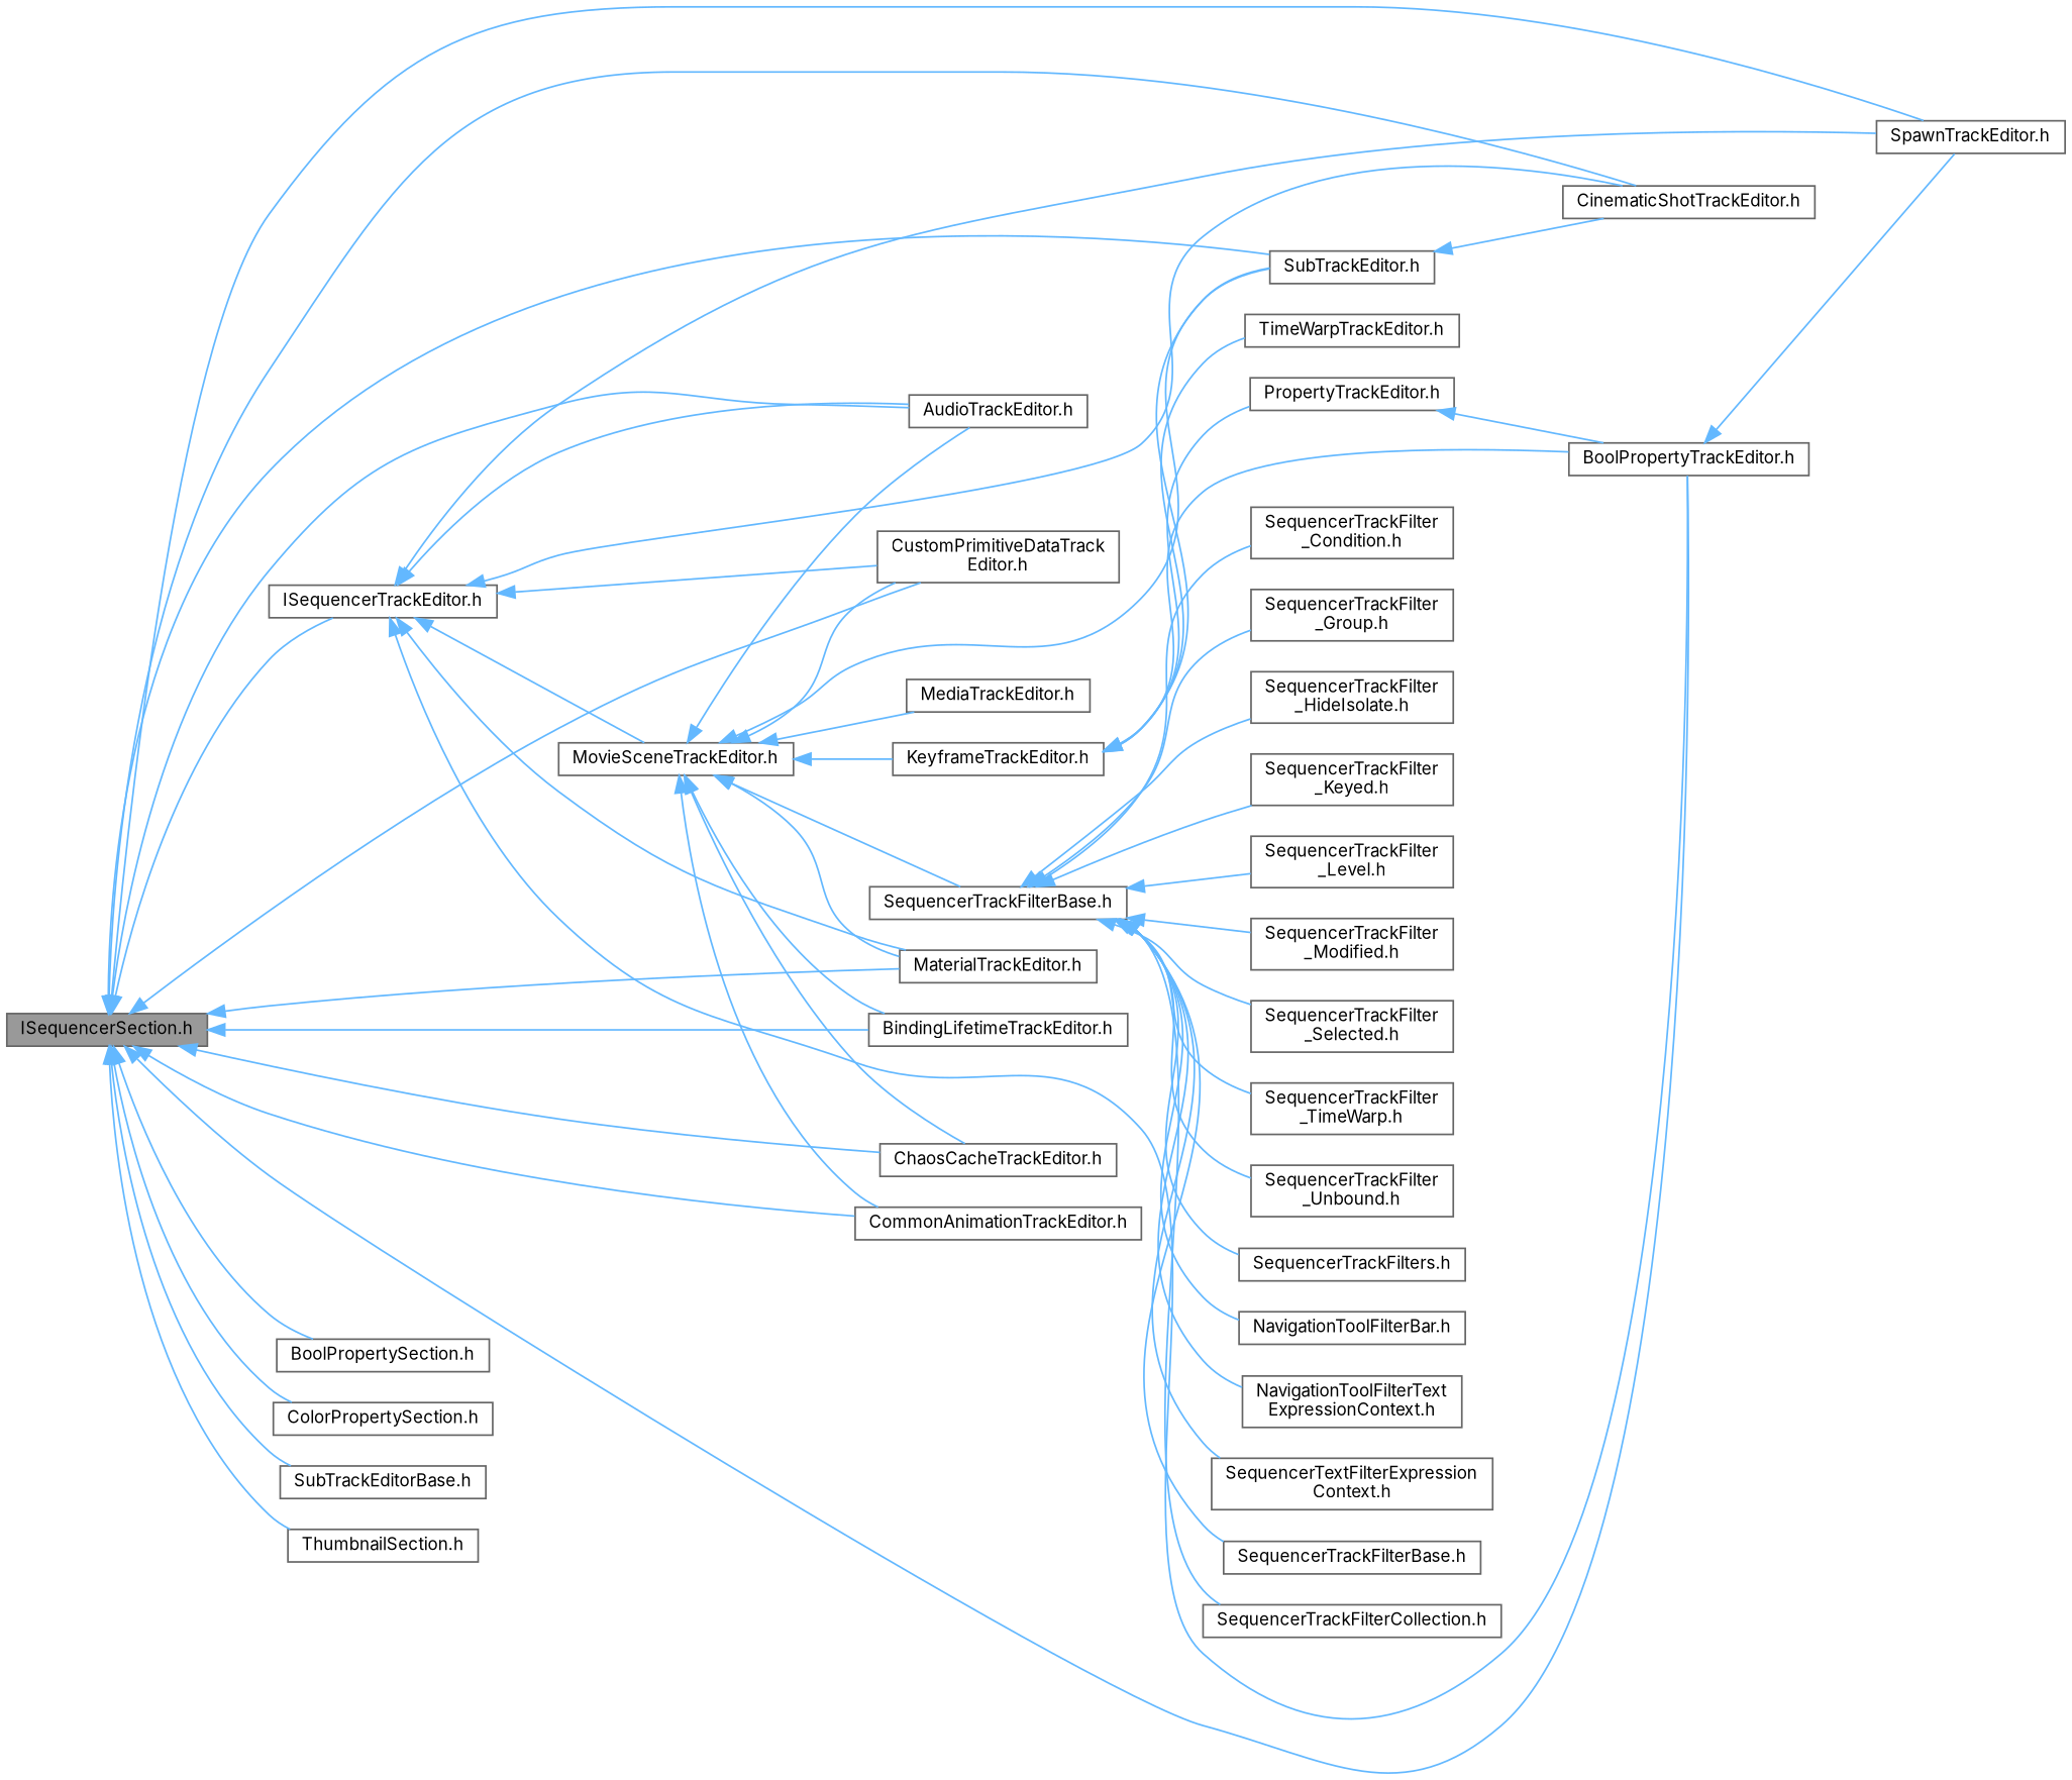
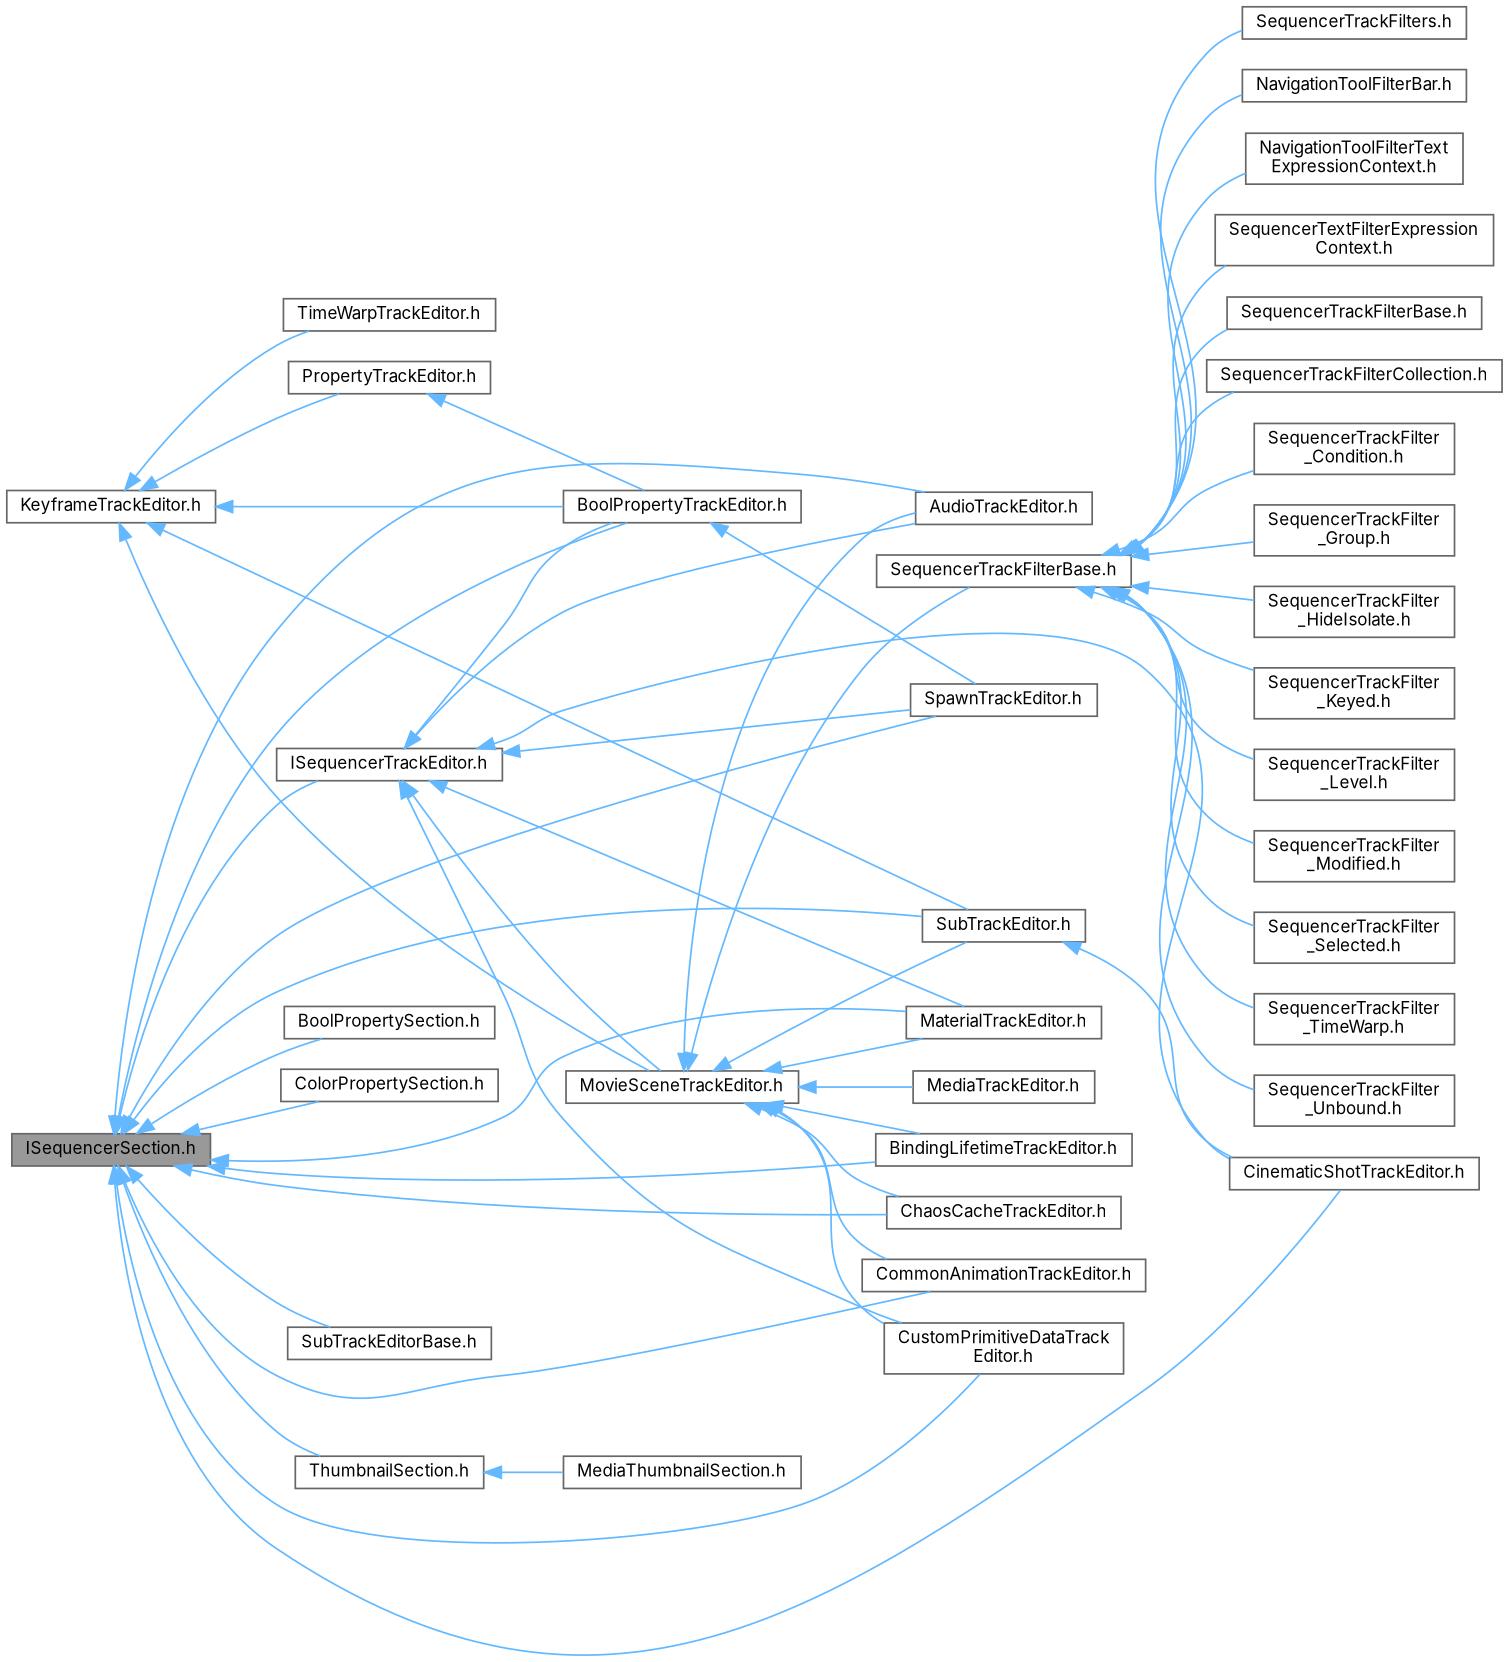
  digraph {
    fontname=Inter
    rankdir=LR
    node [color=grey40 fillcolor=white fontname=Inter fontsize=10 shape=box style=filled]
    edge [color=steelblue1 dir=back fontname=Inter fontsize=10 labelfontname=Helvetica labelfontsize=10 style=solid]
    n1 [color=gray40 fillcolor=grey60 fontcolor=black height=0.2 label="ISequencerSection.h" width=0.4]
    n2 [height=0.2 label="AudioTrackEditor.h" width=0.4]
    n3 [height=0.2 label="BindingLifetimeTrackEditor.h" width=0.4]
    n4 [height=0.2 label="BoolPropertySection.h" width=0.4]
    n5 [height=0.2 label="BoolPropertyTrackEditor.h" width=0.4]
    n6 [height=0.2 label="SpawnTrackEditor.h" width=0.4]
    n7 [height=0.2 label="ChaosCacheTrackEditor.h" width=0.4]
    n8 [height=0.2 label="CinematicShotTrackEditor.h" width=0.4]
    n9 [height=0.2 label="ColorPropertySection.h" width=0.4]
    n10 [height=0.2 label="CommonAnimationTrackEditor.h" width=0.4]
    n11 [height=0.2 label="CustomPrimitiveDataTrack\lEditor.h" width=0.4]
    n12 [height=0.2 label="ISequencerTrackEditor.h" width=0.4]
    n13 [height=0.2 label="MaterialTrackEditor.h" width=0.4]
    n14 [height=0.2 label="SubTrackEditor.h" width=0.4]
    n15 [height=0.2 label="SubTrackEditorBase.h" width=0.4]
    n16 [height=0.2 label="ThumbnailSection.h" width=0.4]
    n17 [height=0.2 label="MovieSceneTrackEditor.h" width=0.4]
+   n18 [height=0.2 label="MediaThumbnailSection.h" width=0.4]
    n19 [height=0.2 label="KeyframeTrackEditor.h" width=0.4]
    n20 [height=0.2 label="MediaTrackEditor.h" width=0.4]
    n21 [height=0.2 label="SequencerTrackFilterBase.h" width=0.4]
    n22 [height=0.2 label="PropertyTrackEditor.h" width=0.4]
    n23 [height=0.2 label="TimeWarpTrackEditor.h" width=0.4]
    n24 [height=0.2 label="NavigationToolFilterBar.h" width=0.4]
    n25 [height=0.2 label="NavigationToolFilterText\lExpressionContext.h" width=0.4]
    n26 [height=0.2 label="SequencerTextFilterExpression\lContext.h" width=0.4]
    n27 [height=0.2 label="SequencerTrackFilterBase.h" width=0.4]
    n28 [height=0.2 label="SequencerTrackFilterCollection.h" width=0.4]
    n29 [height=0.2 label="SequencerTrackFilter\l_Condition.h" width=0.4]
    n30 [height=0.2 label="SequencerTrackFilter\l_Group.h" width=0.4]
    n31 [height=0.2 label="SequencerTrackFilter\l_HideIsolate.h" width=0.4]
    n32 [height=0.2 label="SequencerTrackFilter\l_Keyed.h" width=0.4]
    n33 [height=0.2 label="SequencerTrackFilter\l_Level.h" width=0.4]
    n34 [height=0.2 label="SequencerTrackFilter\l_Modified.h" width=0.4]
    n35 [height=0.2 label="SequencerTrackFilter\l_Selected.h" width=0.4]
    n36 [height=0.2 label="SequencerTrackFilter\l_TimeWarp.h" width=0.4]
    n37 [height=0.2 label="SequencerTrackFilter\l_Unbound.h" width=0.4]
    n38 [height=0.2 label="SequencerTrackFilters.h" width=0.4]
    n1 -> n2
    n1 -> n3
    n1 -> n4
    n1 -> n5
    n1 -> n6
    n1 -> n7
    n1 -> n8
    n1 -> n9
    n1 -> n10
    n1 -> n11
    n1 -> n12
    n1 -> n13
    n1 -> n14
    n1 -> n15
    n1 -> n16
    n5 -> n6
    n12 -> n2
    n12 -> n5
    n12 -> n6
    n12 -> n8
    n12 -> n11
    n12 -> n13
    n12 -> n17
    n14 -> n8
+   n16 -> n18
    n17 -> n2
    n17 -> n3
    n17 -> n7
    n17 -> n10
    n17 -> n11
    n17 -> n13
    n17 -> n14
-   n17 -> n19
+   n19 -> n17
    n17 -> n20
    n17 -> n21
    n19 -> n5
    n19 -> n14
    n19 -> n22
    n19 -> n23
    n21 -> n24
    n21 -> n25
    n21 -> n26
    n21 -> n27
    n21 -> n28
    n21 -> n29
    n21 -> n30
    n21 -> n31
    n21 -> n32
    n21 -> n33
    n21 -> n34
    n21 -> n35
    n21 -> n36
    n21 -> n37
    n21 -> n38
    n22 -> n5
  }
